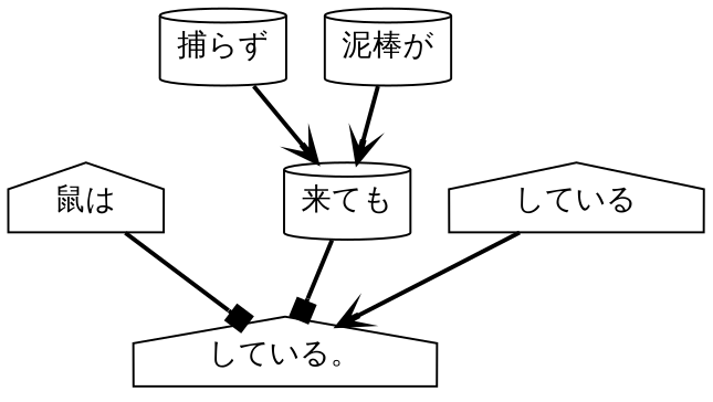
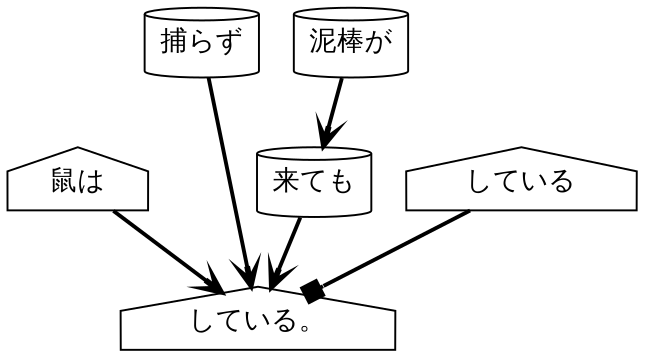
  digraph {
    node [shape=house]
    edge [arrowhead=vee style=bold]
    n1 [label="鼠は"]
    n2 [label="している。"]
    n3 [label="捕らず" shape=cylinder]
    n4 [label="来ても" shape=cylinder]
    n5 [label="泥棒が" shape=cylinder]
    n6 [label="している"]
-   n1 -> n2 [arrowhead=box]
-   n3 -> n4
-   n4 -> n2 [arrowhead=box]
+   n1 -> n2
+   n3 -> n2
+   n4 -> n2
    n5 -> n4
-   n6 -> n2
+   n6 -> n2 [arrowhead=box]
  }
